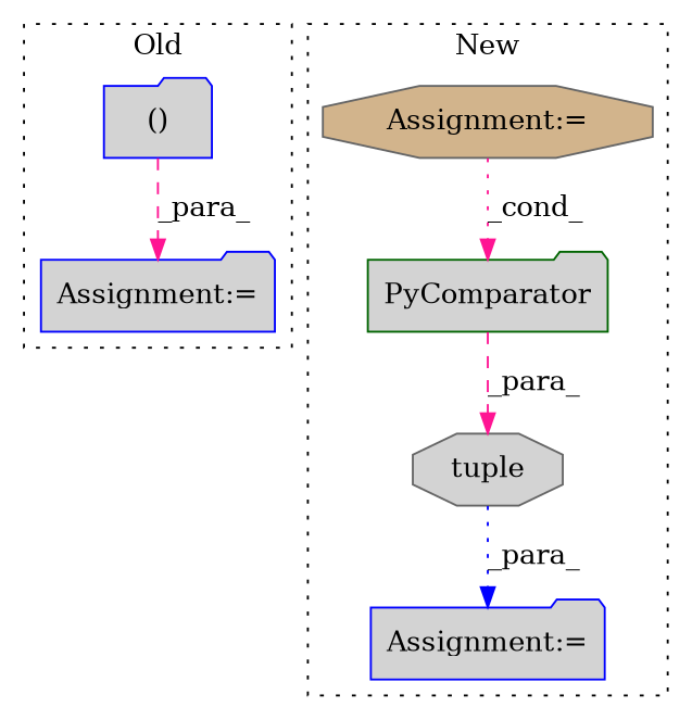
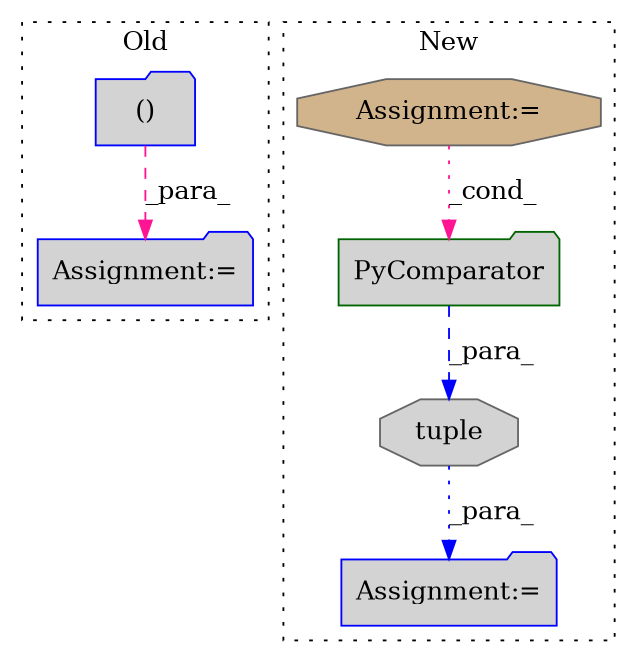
  digraph {
    node [a=7 l=35 s=2508 shape=folder style=filled fillcolor=lightgrey color=blue]
    edge [color=deeppink style=dashed]
    n1 [a=106 label="()" s=1938]
    n2 [l=6 label="Assignment:=" s=2778]
    n3 [a=32 l="6,1" label=tuple s="3108,3134" shape=octagon color=gray40]
    n4 [label="Assignment:=" shape=octagon fillcolor=tan color=gray40]
    n5 [a=113 label=PyComparator color=darkgreen]
    n6 [l=1 label="Assignment:=" s=3107]
    subgraph cluster_1 {
      label=Old
      style=dotted
      n1
      n2
    }
    subgraph cluster_2 {
      label=New
      style=dotted
      n3
      n4
      n5
      n6
    }
    n1 -> n2 [label=_para_]
    n3 -> n6 [label=_para_ color=blue style=dotted]
    n4 -> n5 [label=_cond_ style=dotted]
-   n5 -> n3 [label=_para_]
+   n5 -> n3 [label=_para_ color=blue]
  }
